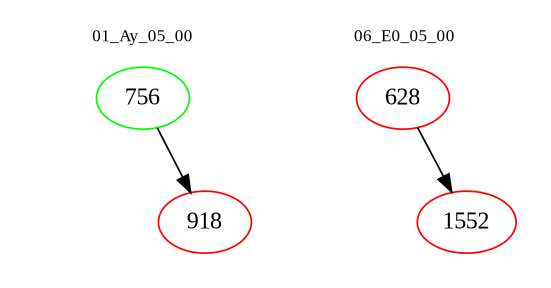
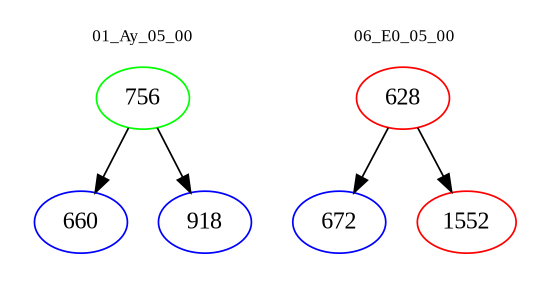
  digraph {
    fontname="Liberation Serif"
    node [color=red fontname="Liberation Serif"]
    edge [color=black fontname="Liberation Serif"]
    n1 [color=green label=756]
-   n3 [label=918]
+   n2 [color=blue label=660]
+   n3 [color=blue label=918]
    n4 [label=628]
+   n5 [color=blue label=672]
    n6 [label=1552]
    subgraph cluster_1 {
      color=white
      fontsize=10
      label="01_Ay_05_00"
      n1
+     n2
      n3
    }
    subgraph cluster_2 {
      color=white
      fontsize=10
      label="06_E0_05_00"
      n4
+     n5
      n6
    }
+   n1 -> n2
    n1 -> n3
+   n4 -> n5
    n4 -> n6
  }
